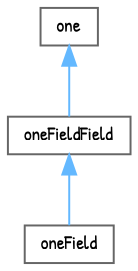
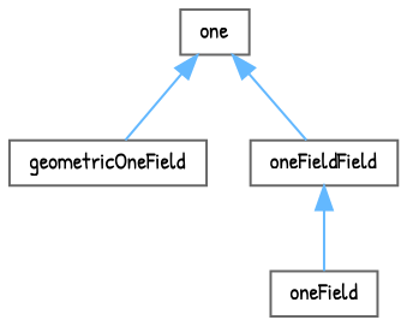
  digraph {
    fontname="Patrick Hand"
    rankdir=TB
    node [color=grey40 fillcolor=white fontname="Patrick Hand" fontsize=10 shape=box style=filled]
    edge [color=steelblue1 dir=back fontname="Patrick Hand" fontsize=10 labelfontname=Helvetica labelfontsize=10 style=solid]
    n1 [height=0.2 label=one width=0.4]
+   n2 [height=0.2 label=geometricOneField width=0.4]
    n3 [height=0.2 label=oneFieldField width=0.4]
    n4 [height=0.2 label=oneField width=0.4]
+   n1 -> n2
    n1 -> n3
    n3 -> n4
  }
